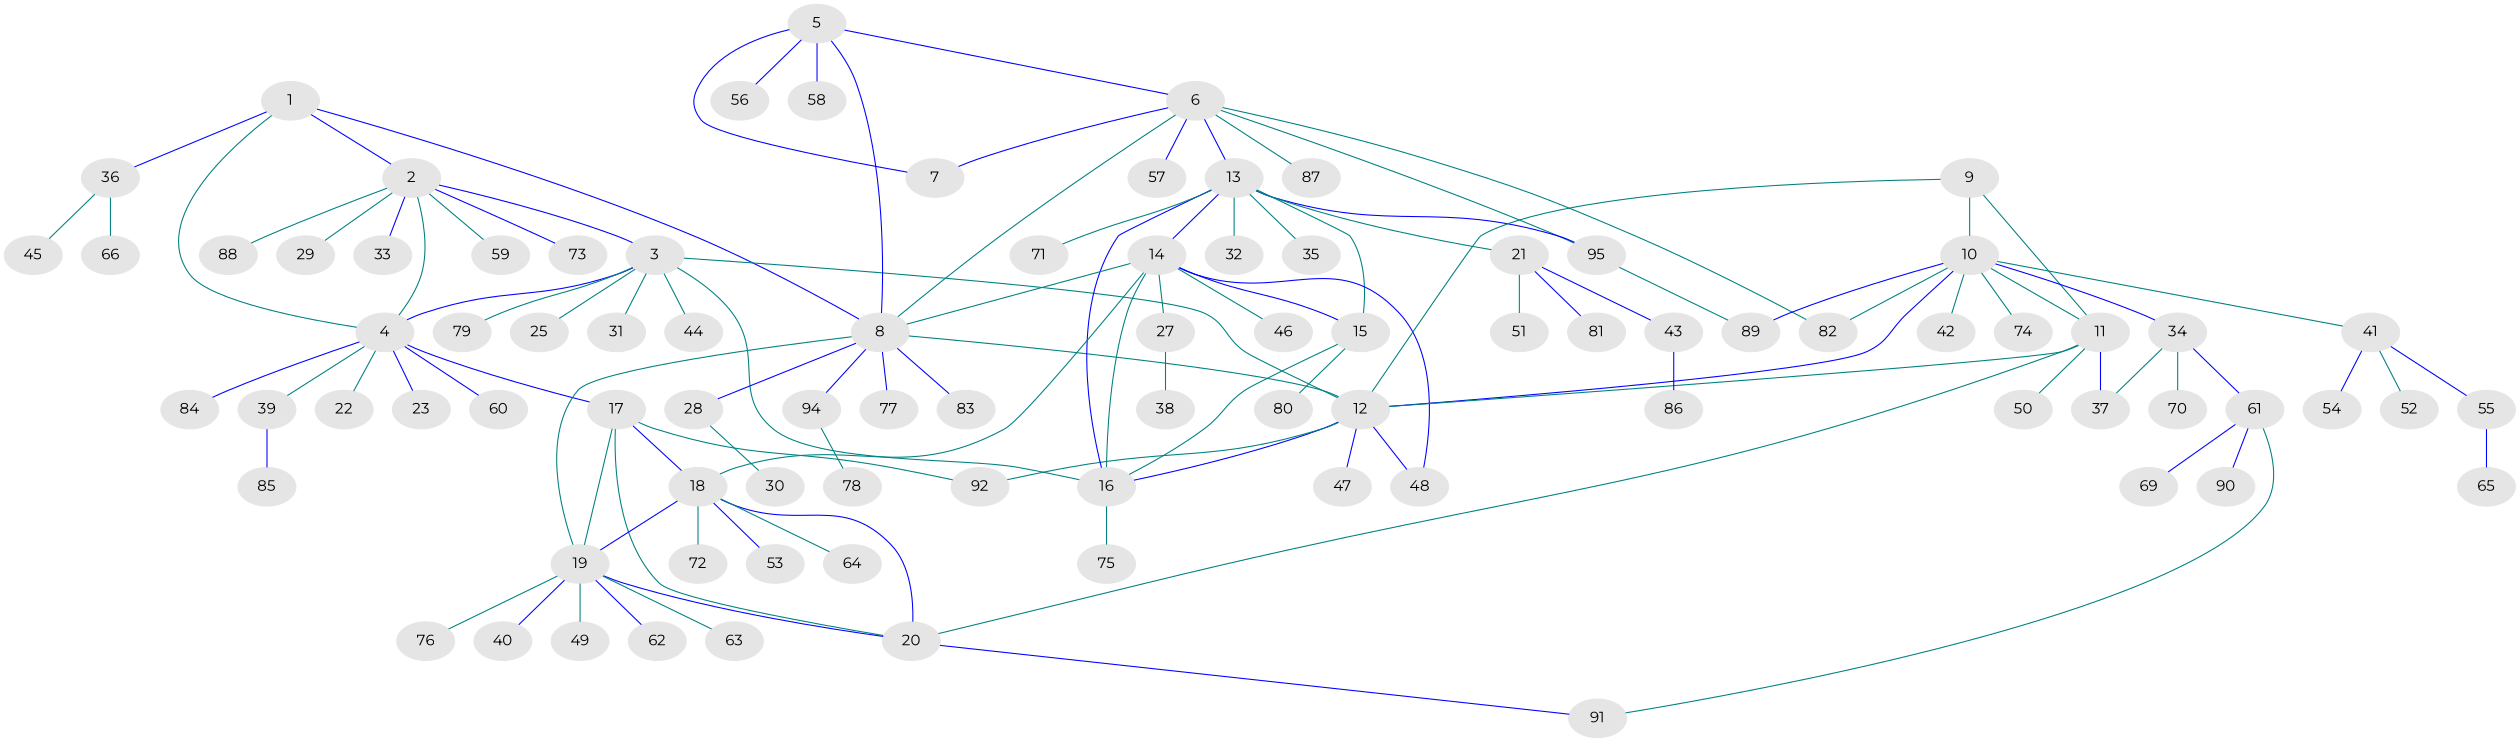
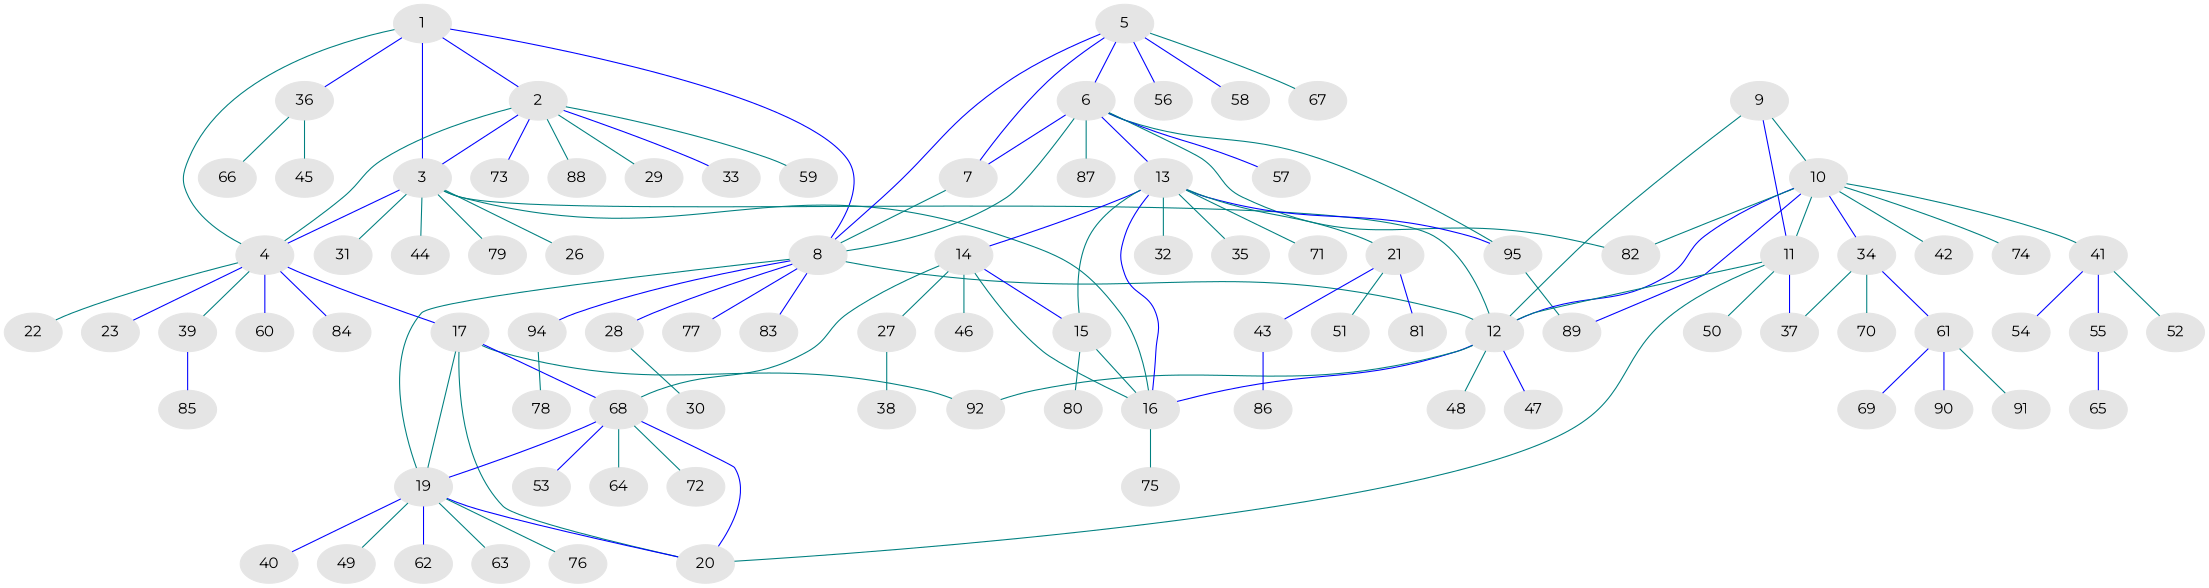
  graph {
    fontname=Montserrat
    node [color=gray90 fontname=Montserrat style=filled]
    edge [color=teal fontname=Montserrat]
    1
    2
    3
    4
    8
    36
    29
    33
    59
    73
    88
    12
    16
-   26 [label=25]
+   26
    31
    44
    79
    17
    22
    23
    39
    60
    84
    19
    n25 [label=94]
    28
    77
    83
    45
    66
    47
    48
    92
    75
    20
-   18
+   18 [label=68]
    85
    5
    6
    7
    56
    58
+   67
    13
    n45 [label=95]
    57
    82
    87
    14
    15
    21
    32
    35
    71
    89
    40
    49
    62
    63
    76
    78
    30
    9
    10
    11
    34
    41
    42
    74
    37
    50
    61
    70
    52
    54
    55
    91
    27
    46
    80
    43
    51
    81
    53
    64
    72
    38
    86
    69
    90
    65
    1 -- 2 [color=blue]
+   1 -- 3 [color=blue]
    1 -- 4
    1 -- 8 [color=blue]
    1 -- 36 [color=blue]
    2 -- 3 [color=blue]
    2 -- 4
    2 -- 29
    2 -- 33 [color=blue]
    2 -- 59
    2 -- 73 [color=blue]
    2 -- 88
    3 -- 4 [color=blue]
    3 -- 12
    3 -- 16
    3 -- 26
    3 -- 31
    3 -- 44
    3 -- 79
    4 -- 17 [color=blue]
    4 -- 22
    4 -- 23 [color=blue]
    4 -- 39
    4 -- 60 [color=blue]
    4 -- 84 [color=blue]
    8 -- 12
    8 -- 19
    8 -- n25 [color=blue]
    8 -- 28 [color=blue]
    8 -- 77 [color=blue]
    8 -- 83 [color=blue]
    36 -- 45
    36 -- 66
    12 -- 16 [color=blue]
    12 -- 47 [color=blue]
-   12 -- 48 [color=blue]
+   12 -- 48
    12 -- 92
    16 -- 75
    17 -- 19
    17 -- 92
    17 -- 20
    17 -- 18 [color=blue]
    39 -- 85 [color=blue]
    19 -- 20 [color=blue]
    19 -- 40 [color=blue]
    19 -- 49
    19 -- 62 [color=blue]
    19 -- 63
    19 -- 76
    n25 -- 78
    28 -- 30
-   20 -- 91 [color=blue]
    18 -- 19 [color=blue]
    18 -- 20 [color=blue]
    18 -- 53 [color=blue]
    18 -- 64
    18 -- 72
    5 -- 8 [color=blue]
    5 -- 6 [color=blue]
    5 -- 7 [color=blue]
    5 -- 56 [color=blue]
    5 -- 58 [color=blue]
+   5 -- 67
    6 -- 8
    6 -- 7 [color=blue]
    6 -- 13 [color=blue]
    6 -- n45
    6 -- 57 [color=blue]
    6 -- 82
    6 -- 87
-   14 -- 8
+   7 -- 8
    13 -- 16 [color=blue]
    13 -- n45 [color=blue]
    13 -- 14 [color=blue]
    13 -- 15
    13 -- 21
    13 -- 32
    13 -- 35
    13 -- 71
    n45 -- 89
    14 -- 16
-   14 -- 48 [color=blue]
    14 -- 18
    14 -- 15 [color=blue]
    14 -- 27
    14 -- 46
    15 -- 16
    15 -- 80
    21 -- 43 [color=blue]
    21 -- 51
    21 -- 81 [color=blue]
    9 -- 12
    9 -- 10
-   9 -- 11
+   9 -- 11 [color=blue]
    10 -- 12 [color=blue]
    10 -- 82
    10 -- 89 [color=blue]
    10 -- 11
    10 -- 34 [color=blue]
    10 -- 41
    10 -- 42
    10 -- 74
    11 -- 12
    11 -- 20
    11 -- 37 [color=blue]
    11 -- 50
    34 -- 37
    34 -- 61 [color=blue]
    34 -- 70
    41 -- 52
    41 -- 54 [color=blue]
    41 -- 55 [color=blue]
    61 -- 91
    61 -- 69 [color=blue]
    61 -- 90 [color=blue]
    55 -- 65 [color=blue]
    27 -- 38
    43 -- 86 [color=blue]
  }
